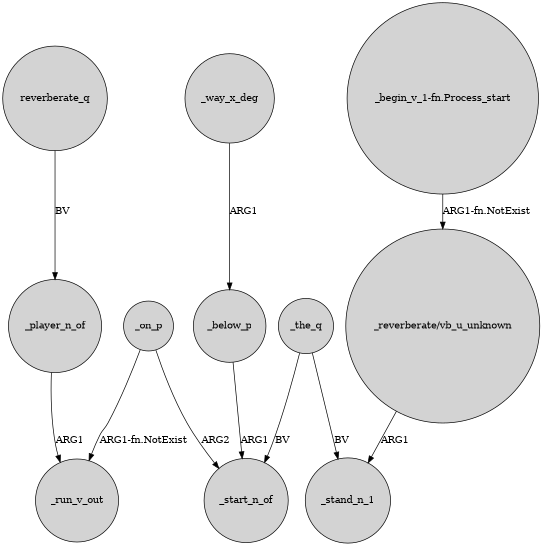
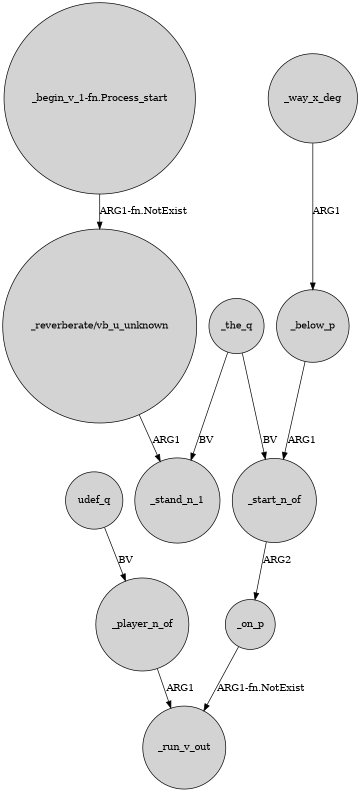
  digraph {
    node [shape=circle style=filled]
    n1 [label=_start_n_of]
    _on_p
    _run_v_out
    "_reverberate/vb_u_unknown"
    _stand_n_1
    _the_q
    _below_p
    _way_x_deg
    _player_n_of
-   udef_q [label=reverberate_q]
+   udef_q
    "_begin_v_1-fn.Process_start"
-   _on_p -> n1 [label=ARG2]
+   n1 -> _on_p [label=ARG2]
    _on_p -> _run_v_out [label="ARG1-fn.NotExist"]
    "_reverberate/vb_u_unknown" -> _stand_n_1 [label=ARG1]
    _the_q -> n1 [label=BV]
    _the_q -> _stand_n_1 [label=BV]
    _below_p -> n1 [label=ARG1]
    _way_x_deg -> _below_p [label=ARG1]
    _player_n_of -> _run_v_out [label=ARG1]
    udef_q -> _player_n_of [label=BV]
    "_begin_v_1-fn.Process_start" -> "_reverberate/vb_u_unknown" [label="ARG1-fn.NotExist"]
  }
